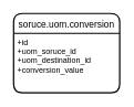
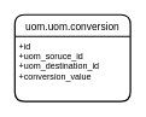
  <mxCell id="0" />
  <mxCell id="1" parent="0" />
- <mxCell id="2" value="soruce.uom.conversion" style="swimlane;childLayout=stackLayout;horizontal=1;startSize=30;horizontalStack=0;rounded=1;fontSize=14;fontStyle=0;strokeWidth=2;resizeParent=0;resizeLast=1;shadow=0;dashed=0;align=center;" vertex="1" parent="1"><mxGeometry x="20" y="20" width="160" height="120" as="geometry" /></mxCell>
+ <mxCell id="2" value="uom.uom.conversion" style="swimlane;childLayout=stackLayout;horizontal=1;startSize=30;horizontalStack=0;rounded=1;fontSize=14;fontStyle=0;strokeWidth=2;resizeParent=0;resizeLast=1;shadow=0;dashed=0;align=center;" vertex="1" parent="1"><mxGeometry x="20" y="20" width="160" height="120" as="geometry" /></mxCell>
  <mxCell id="3" value="+id&#10;+uom_soruce_id&#10;+uom_destination_id&#10;+conversion_value" style="align=left;strokeColor=none;fillColor=none;spacingLeft=4;fontSize=12;verticalAlign=top;resizable=0;rotatable=0;part=1;" vertex="1" parent="2"><mxGeometry y="30" width="160" height="90" as="geometry" /></mxCell>
